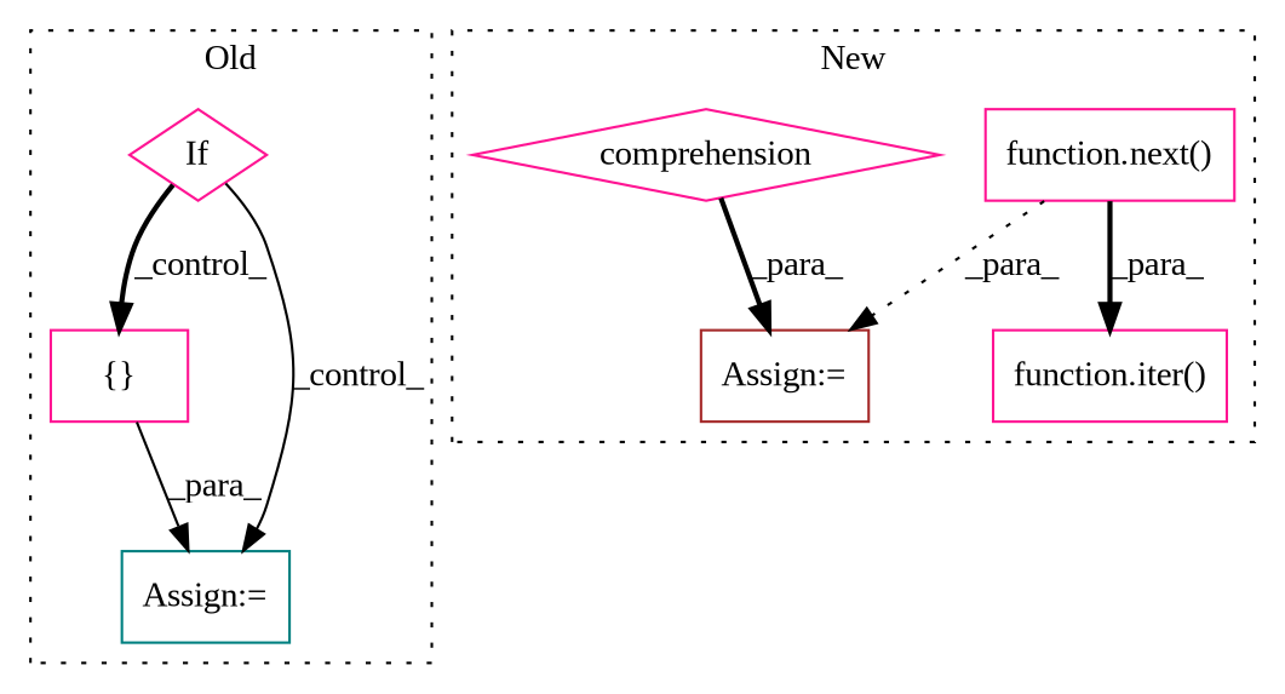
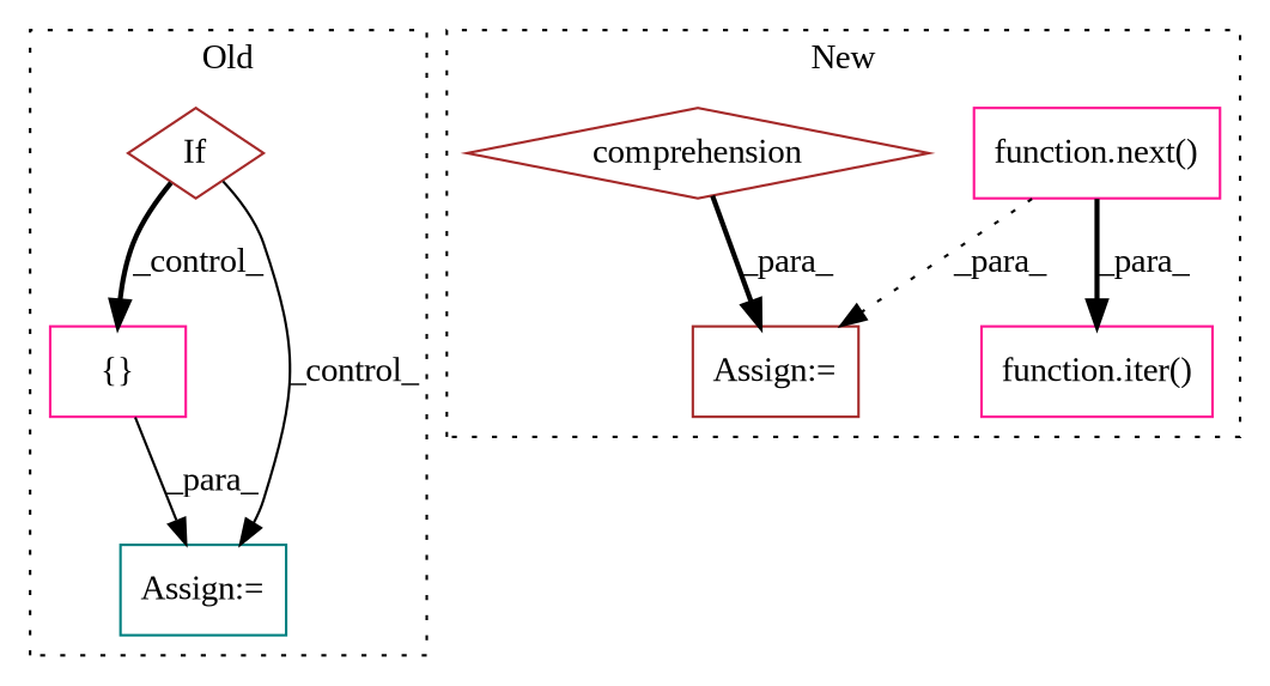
  digraph {
    fontname="Liberation Serif"
    node [a=68 color=deeppink fontname="Liberation Serif" l=3 shape=box]
    edge [arrowhead=normal fontname="Liberation Serif" style=bold]
    n1 [a=59 l="1,0" label="{}" s="39663,39675"]
    n2 [color=teal label="Assign:=" s=39630]
-   n3 [a=96 label=If s=39579 shape=diamond]
+   n3 [a=96 color=brown label=If s=39579 shape=diamond]
    n4 [a=75 l="5,1" label="function.iter()" s="34739,34754"]
    n5 [color=brown label="Assign:=" s=34775]
    n6 [a=75 l="5,1" label="function.next()" s="34734,34755"]
-   n7 [a=45 label=comprehension s=34814 shape=diamond]
+   n7 [a=45 color=brown label=comprehension s=34814 shape=diamond]
    subgraph cluster_1 {
      label=Old
      style=dotted
      n1
      n2
      n3
    }
    subgraph cluster_2 {
      label=New
      style=dotted
      n4
      n5
      n6
      n7
    }
    n1 -> n2 [label=_para_ style=solid]
    n3 -> n1 [label=_control_]
    n3 -> n2 [label=_control_ style=solid]
    n6 -> n4 [label=_para_]
    n6 -> n5 [label=_para_ style=dotted]
    n7 -> n5 [label=_para_]
  }
